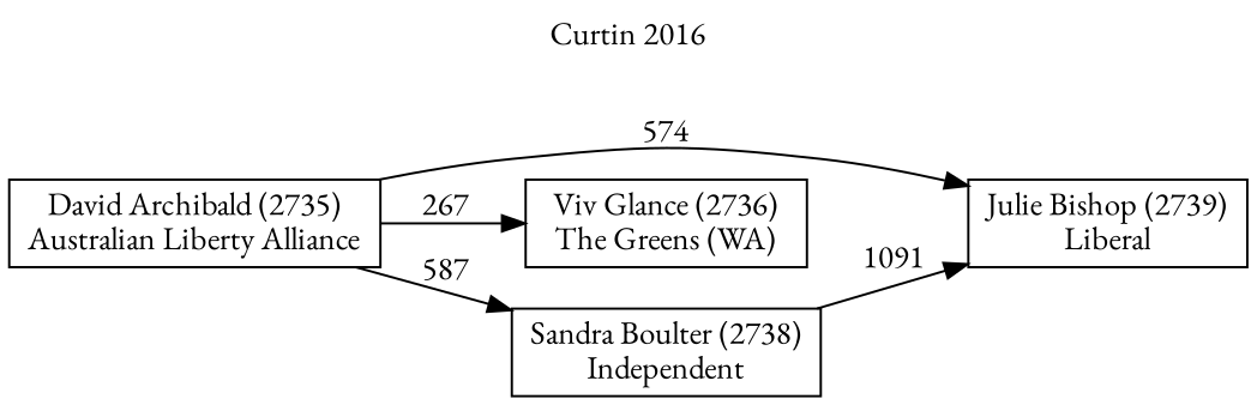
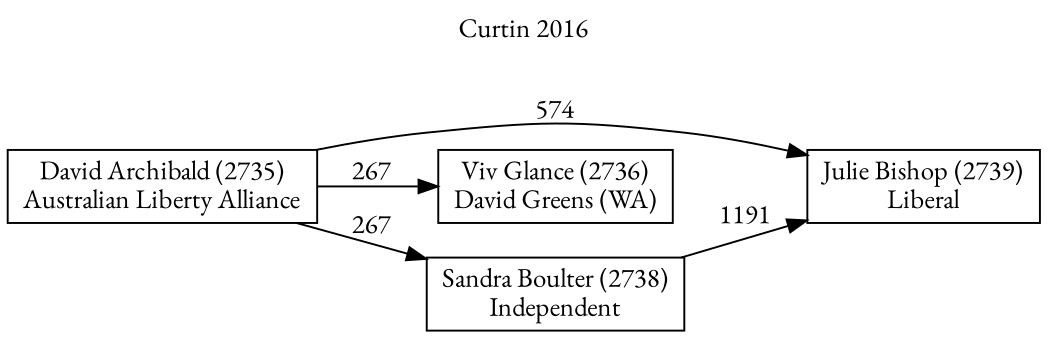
  digraph {
    fontname="EB Garamond"
    label="Curtin 2016"
    labelloc=t
    mclimit=10
    rankdir=LR
    node [fontname="EB Garamond" shape=box]
    edge [fontname="EB Garamond"]
    n1 [label="Julie Bishop (2739)\nLiberal"]
-   n2 [label="Viv Glance (2736)\nThe Greens (WA)"]
+   n2 [label="Viv Glance (2736)\nDavid Greens (WA)"]
    n3 [label="Sandra Boulter (2738)\nIndependent"]
    n4 [label="David Archibald (2735)\nAustralian Liberty Alliance"]
-   n3 -> n1 [label=1091]
+   n3 -> n1 [label=1191]
    n4 -> n1 [label=574]
    n4 -> n2 [label=267]
-   n4 -> n3 [label=587]
+   n4 -> n3 [label=267]
  }
